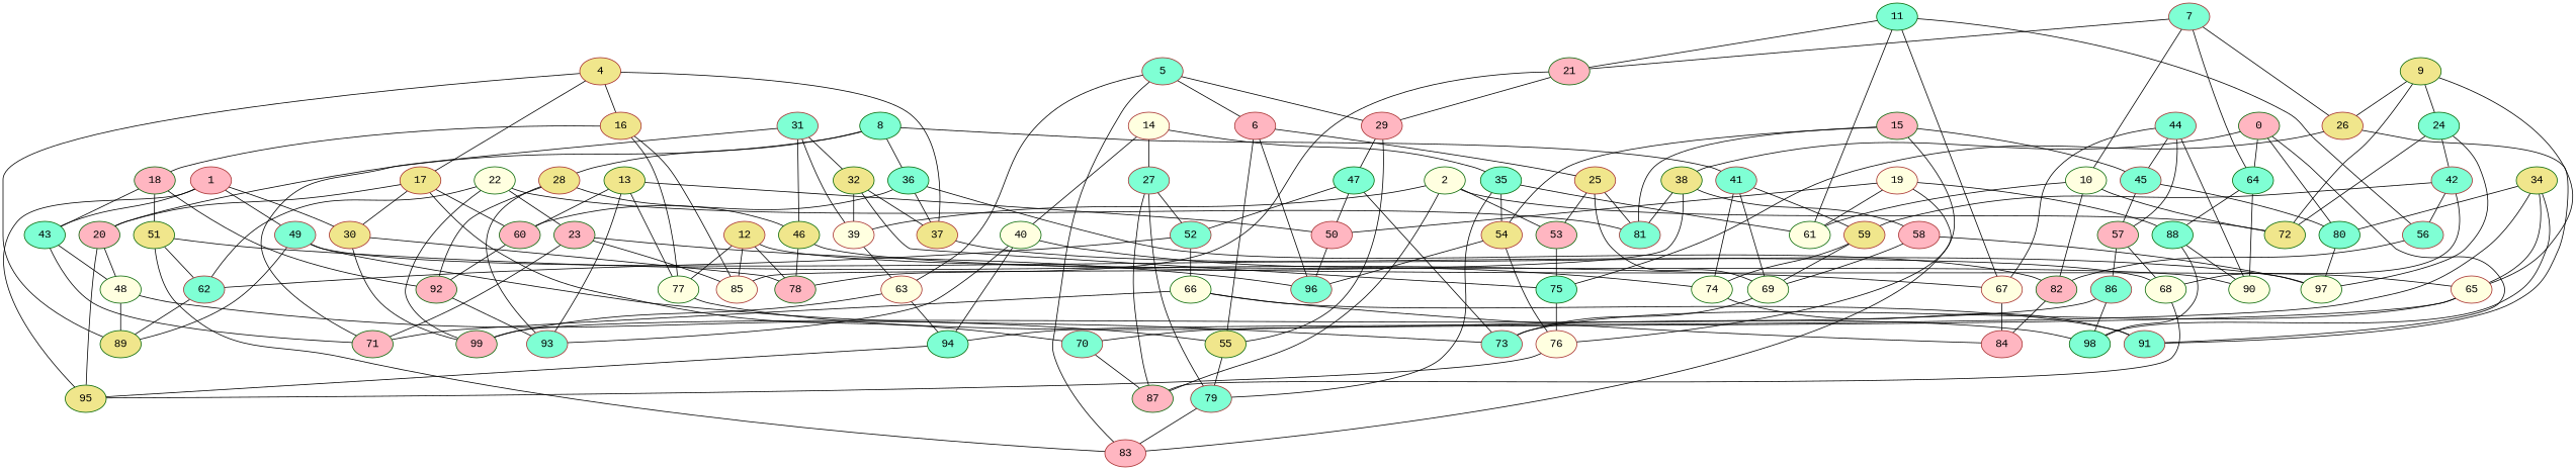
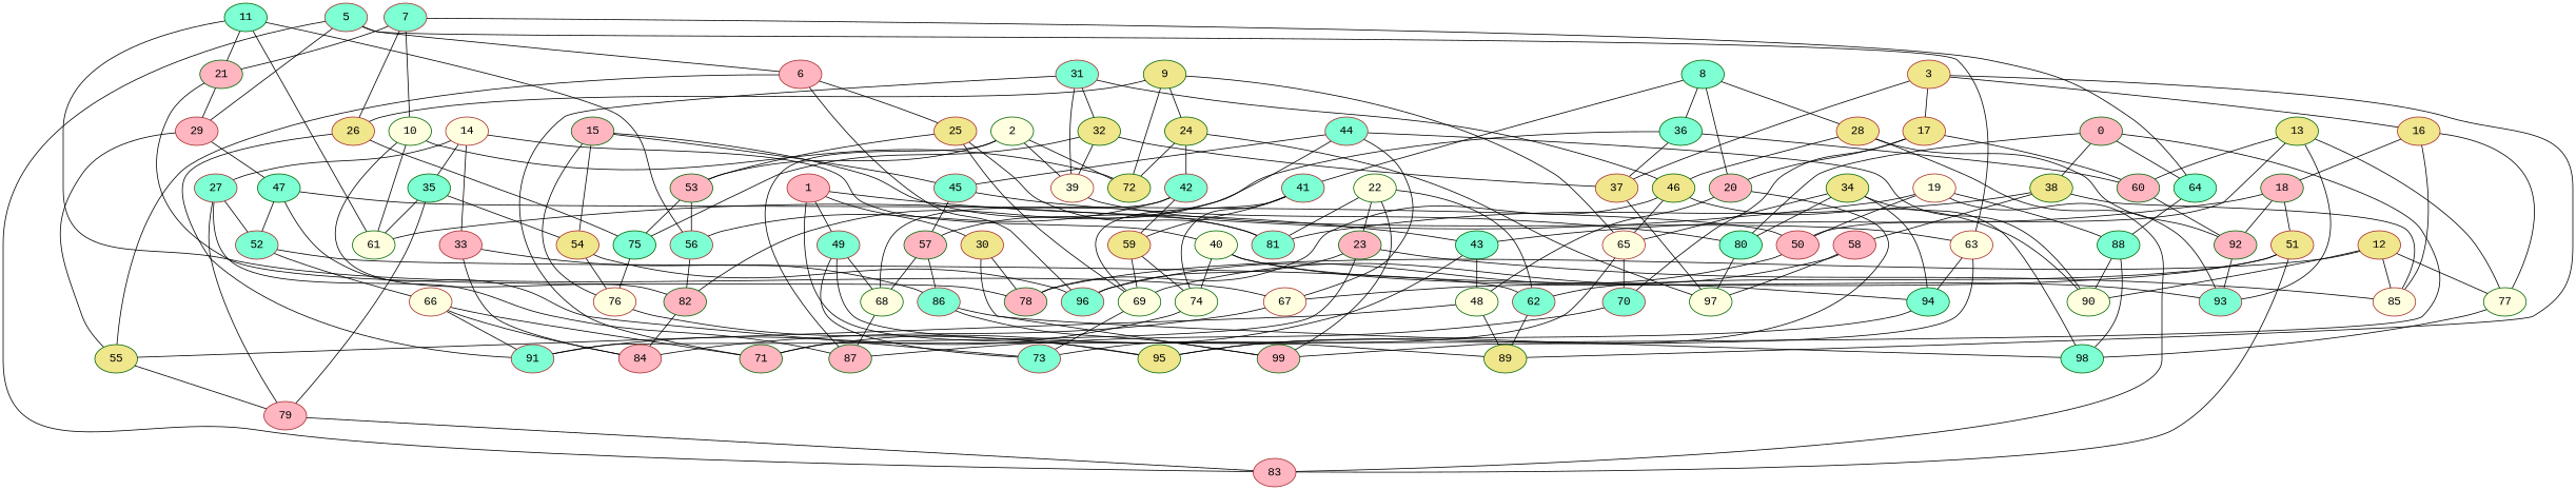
  graph {
    fontname="Liberation Mono"
    node [color=darkgreen fillcolor=aquamarine fontname="Liberation Mono" style=filled]
    edge [fontname="Liberation Mono"]
    1 [color=brown fillcolor=lightpink]
    30 [color=brown fillcolor=khaki]
    43
    49 [color=brown]
    95 [fillcolor=khaki]
    78 [fillcolor=lightpink]
    99 [fillcolor=lightpink]
    48 [fillcolor=lightyellow]
    71 [fillcolor=lightpink]
    89 [fillcolor=khaki]
    68 [fillcolor=lightyellow]
    73 [color=brown]
    2 [fillcolor=lightyellow]
    39 [color=brown fillcolor=lightyellow]
    53 [fillcolor=lightpink]
    72 [fillcolor=khaki]
    87 [fillcolor=lightpink]
    63 [color=brown fillcolor=lightyellow]
    56 [color=brown]
    75
    n21 [fillcolor=lightpink label=0]
    38 [fillcolor=khaki]
    64
    80
    91 [color=brown]
    85 [color=brown fillcolor=lightyellow]
    81 [color=brown]
    58 [color=brown fillcolor=lightpink]
    90 [fillcolor=lightyellow]
    88
    97 [fillcolor=lightyellow]
-   4 [color=brown fillcolor=khaki]
+   4 [color=brown fillcolor=khaki label=3]
    16 [color=brown fillcolor=khaki]
    37 [color=brown fillcolor=khaki]
    17 [color=brown fillcolor=khaki]
    77 [fillcolor=lightyellow]
    18 [fillcolor=lightpink]
+   33 [color=brown fillcolor=lightpink]
    84 [color=brown fillcolor=lightpink]
    86 [color=brown]
    6 [color=brown fillcolor=lightpink]
    5 [color=brown]
    29 [color=brown fillcolor=lightpink]
    83 [color=brown fillcolor=lightpink]
    25 [color=brown fillcolor=khaki]
    55 [fillcolor=khaki]
    96 [color=brown]
    47
    94
    69 [fillcolor=lightyellow]
-   79 [color=brown]
+   79 [color=brown fillcolor=lightpink]
    7 [color=brown]
    10 [fillcolor=lightyellow]
    21 [fillcolor=lightpink]
    26 [color=brown fillcolor=khaki]
    61 [fillcolor=lightyellow]
    82 [fillcolor=lightpink]
    8
    20 [fillcolor=lightpink]
    28 [color=brown fillcolor=khaki]
    36
    41 [color=brown]
    93 [color=brown]
    92 [fillcolor=lightpink]
    46 [fillcolor=khaki]
    60 [fillcolor=lightpink]
    74 [fillcolor=lightyellow]
    59 [color=brown fillcolor=khaki]
    9 [fillcolor=khaki]
-   24
+   24 [fillcolor=khaki]
    65 [color=brown fillcolor=lightyellow]
    42 [color=brown]
    70 [color=brown]
    11
    67 [color=brown fillcolor=lightyellow]
    12 [color=brown fillcolor=khaki]
    98
    13 [fillcolor=khaki]
    50 [color=brown fillcolor=lightpink]
    14 [color=brown fillcolor=lightyellow]
    27 [color=brown]
    35
    40 [fillcolor=lightyellow]
    52 [color=brown]
    54 [color=brown fillcolor=khaki]
    15 [fillcolor=lightpink]
    45 [color=brown]
    76 [color=brown fillcolor=lightyellow]
    57 [fillcolor=lightpink]
-   51 [fillcolor=khaki]
+   51 [color=brown fillcolor=khaki]
    62 [color=brown]
    19 [color=brown fillcolor=lightyellow]
    22 [fillcolor=lightyellow]
    23 [fillcolor=lightpink]
-   66 [fillcolor=lightyellow]
+   66 [color=brown fillcolor=lightyellow]
    31 [color=brown]
    32 [fillcolor=khaki]
    34 [fillcolor=khaki]
    44 [color=brown]
    1 -- 30
    1 -- 43
    1 -- 49
    1 -- 95
    30 -- 78
    30 -- 99
    43 -- 48
    43 -- 71
    49 -- 89
    49 -- 68
    49 -- 73
    48 -- 89
    48 -- 55
    68 -- 87
    2 -- 39
    2 -- 53
    2 -- 72
    2 -- 87
    39 -- 63
+   53 -- 56
    53 -- 75
    63 -- 99
    63 -- 94
    56 -- 82
    75 -- 76
    n21 -- 38
    n21 -- 64
    n21 -- 80
    n21 -- 91
    38 -- 85
    38 -- 81
    38 -- 58
-   64 -- 90
+   46 -- 90
    64 -- 88
    80 -- 97
    58 -- 97
    58 -- 69
    88 -- 90
    88 -- 98
    4 -- 89
    4 -- 16
    4 -- 37
    4 -- 17
    16 -- 85
    16 -- 77
    16 -- 18
    37 -- 97
-   17 -- 30
    17 -- 20
    17 -- 60
    17 -- 70
    77 -- 98
    18 -- 43
    18 -- 92
    18 -- 51
+   33 -- 84
+   33 -- 86
    86 -- 99
    86 -- 98
    6 -- 25
    6 -- 55
    6 -- 96
    5 -- 63
    5 -- 6
    5 -- 29
    5 -- 83
    29 -- 55
    29 -- 47
    25 -- 53
    25 -- 81
    25 -- 69
    55 -- 79
    47 -- 73
    47 -- 50
    47 -- 52
    94 -- 95
    69 -- 73
    79 -- 83
    7 -- 64
    7 -- 10
    7 -- 21
    7 -- 26
    10 -- 72
    10 -- 61
    10 -- 82
    21 -- 78
    21 -- 29
    26 -- 75
    26 -- 91
    82 -- 84
    8 -- 20
    8 -- 28
    8 -- 36
    8 -- 41
    20 -- 95
    20 -- 48
    28 -- 93
    28 -- 92
    28 -- 46
    36 -- 37
    36 -- 82
    36 -- 60
    41 -- 69
    41 -- 74
    41 -- 59
    92 -- 93
    46 -- 78
    46 -- 65
    60 -- 92
    74 -- 91
    59 -- 69
    59 -- 74
    9 -- 72
    9 -- 26
    9 -- 24
    9 -- 65
    24 -- 72
    24 -- 97
    24 -- 42
    65 -- 73
    65 -- 70
    42 -- 68
    42 -- 56
    42 -- 59
    70 -- 87
    11 -- 56
    11 -- 21
    11 -- 61
    11 -- 67
    67 -- 84
    12 -- 78
    12 -- 85
    12 -- 90
    12 -- 77
    13 -- 77
    13 -- 93
    13 -- 60
    13 -- 50
    50 -- 96
+   14 -- 33
    14 -- 27
    14 -- 35
    14 -- 40
    27 -- 87
    27 -- 79
    27 -- 52
    35 -- 79
    35 -- 61
    35 -- 54
    40 -- 94
    40 -- 93
    40 -- 74
    52 -- 62
    52 -- 66
    54 -- 96
    54 -- 76
    15 -- 81
    15 -- 54
    15 -- 45
    15 -- 76
    45 -- 80
    45 -- 57
    76 -- 95
    57 -- 68
    57 -- 86
    51 -- 83
    51 -- 67
    51 -- 62
    62 -- 89
    19 -- 88
    19 -- 83
    19 -- 61
    19 -- 50
    22 -- 99
    22 -- 81
    22 -- 62
    22 -- 23
    23 -- 71
    23 -- 85
    23 -- 96
    66 -- 71
    66 -- 91
    66 -- 84
    31 -- 71
    31 -- 39
    31 -- 46
    31 -- 32
    32 -- 39
    32 -- 75
    32 -- 37
    34 -- 80
    34 -- 94
    34 -- 65
    34 -- 98
    44 -- 90
    44 -- 67
    44 -- 45
    44 -- 57
  }
